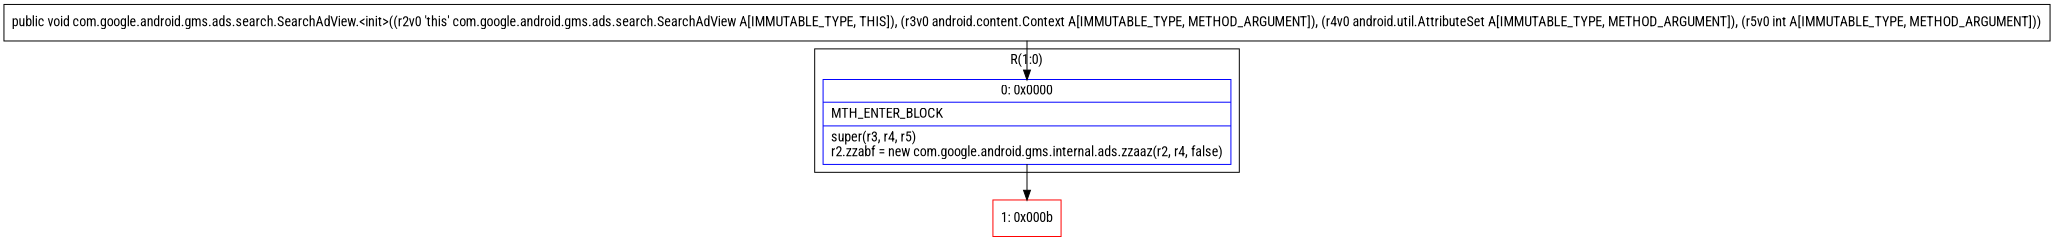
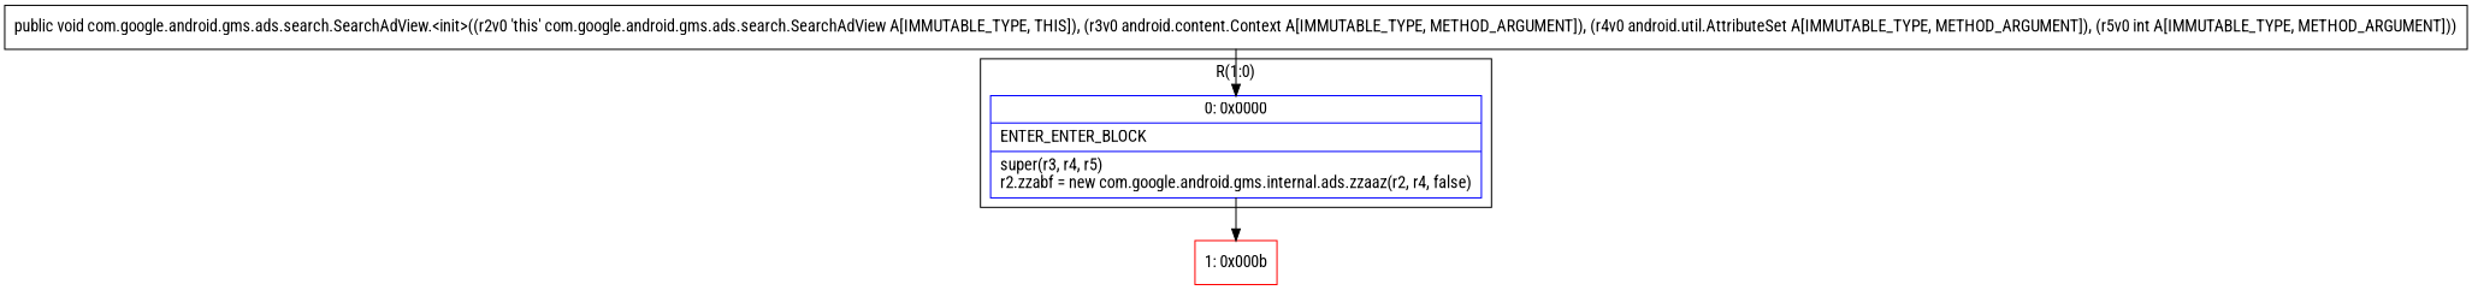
  digraph {
    fontname="Roboto Condensed"
    node [shape=record fontname="Roboto Condensed"]
    edge [fontname="Roboto Condensed"]
-   n1 [color=blue label="{0\:\ 0x0000|MTH_ENTER_BLOCK\l|super(r3, r4, r5)\lr2.zzabf = new com.google.android.gms.internal.ads.zzaaz(r2, r4, false)\l}"]
+   n1 [color=blue label="{0\:\ 0x0000|ENTER_ENTER_BLOCK\l|super(r3, r4, r5)\lr2.zzabf = new com.google.android.gms.internal.ads.zzaaz(r2, r4, false)\l}"]
    n2 [color=red label="{1\:\ 0x000b}"]
    n3 [label="{public void com.google.android.gms.ads.search.SearchAdView.\<init\>((r2v0 'this' com.google.android.gms.ads.search.SearchAdView A[IMMUTABLE_TYPE, THIS]), (r3v0 android.content.Context A[IMMUTABLE_TYPE, METHOD_ARGUMENT]), (r4v0 android.util.AttributeSet A[IMMUTABLE_TYPE, METHOD_ARGUMENT]), (r5v0 int A[IMMUTABLE_TYPE, METHOD_ARGUMENT])) }"]
    subgraph cluster_1 {
      label="R(1:0)"
      n1
    }
    n1 -> n2
    n3 -> n1
  }
